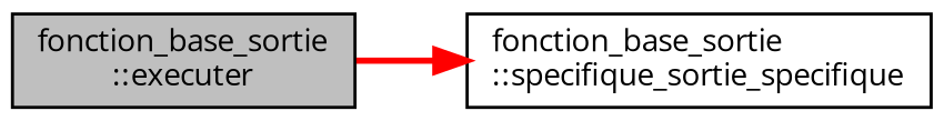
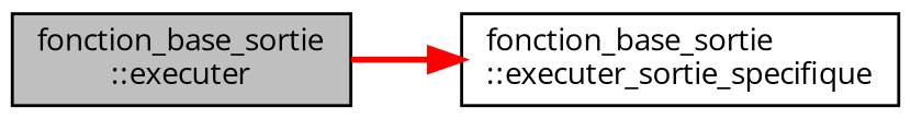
  digraph {
    rankdir=LR
    fontname="Open Sans"
    node [color=black fontname="Open Sans" fontsize=10 shape=record style=filled]
    n1 [fillcolor=grey75 fontcolor=black height=0.2 label="fonction_base_sortie\l::executer" width=0.4]
-   n2 [fillcolor=white height=0.2 label="fonction_base_sortie\l::specifique_sortie_specifique" width=0.4]
+   n2 [fillcolor=white height=0.2 label="fonction_base_sortie\l::executer_sortie_specifique" width=0.4]
    n1 -> n2 [color=red fontname="Open Sans" fontsize=10 labelfontname=Helvetica labelfontsize=10 style=bold]
  }
